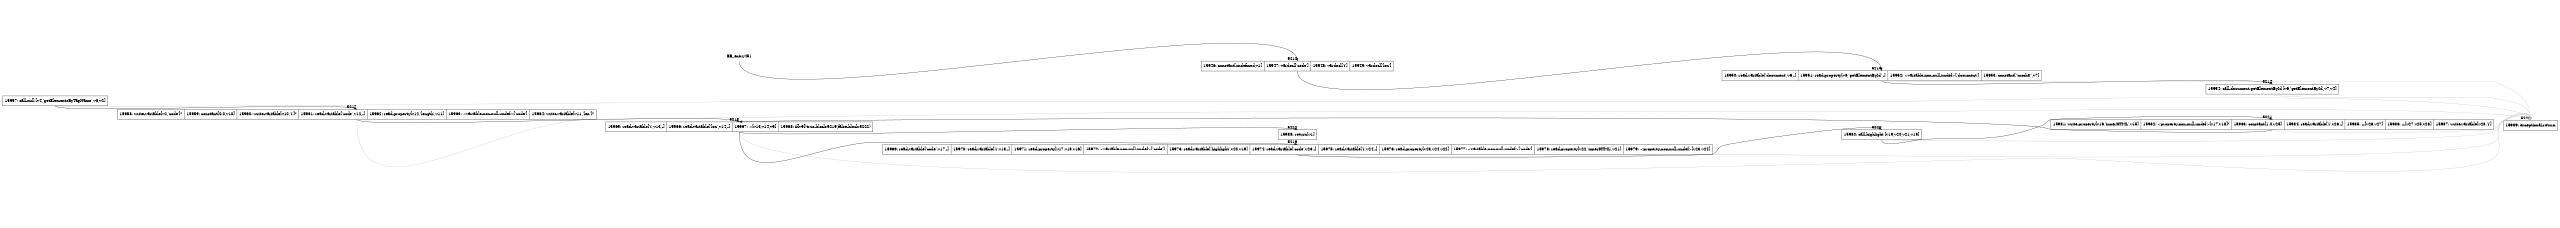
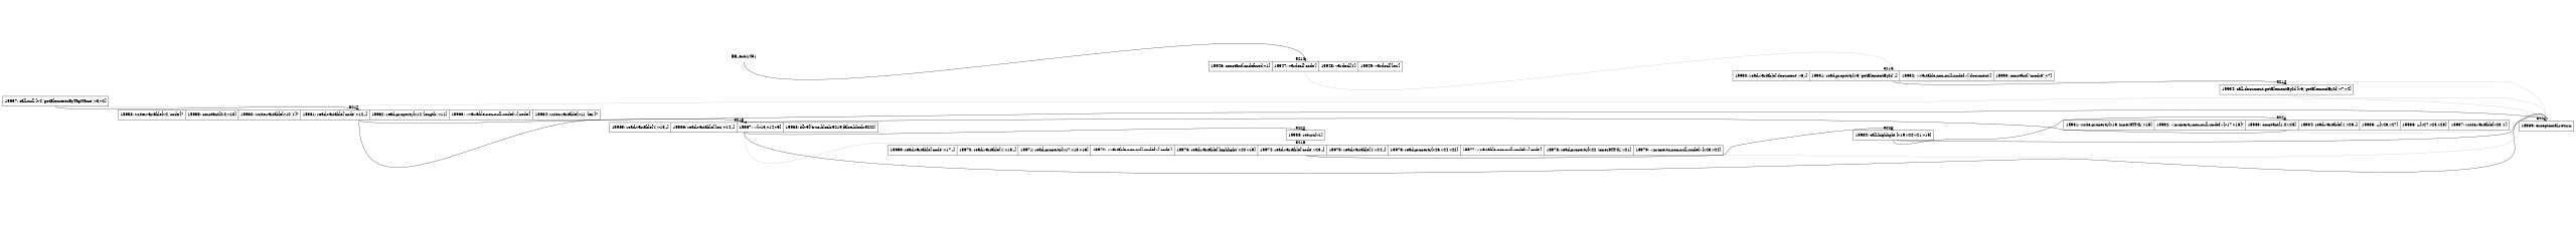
  digraph {
    rankdir=LR
    node [shape=record]
    edge [headport=n tailport=s]
    n1 [label=BB_entry451 shape=none]
    n2 [label="{15946: constant[undefined,v1]|15947: vardecl['code']|15948: vardecl['i']|15949: vardecl['len']}"]
    n3 [label="{15950: read-variable['document',v6,-]|15951: read-property[v6,'getElementById',-]|15952: \<variable-non-null-undef\>['document']|15953: constant[\"mocha\",v7]}"]
    n4 [label="{15954: call-document.getElementById [v6,'getElementById',v7,v4]}"]
    n5 [label="{15989: exceptional-return}"]
    n6 [label="{15957: call-null [v4,'getElementsByTagName',v8,v2]}"]
    n7 [label="{15958: write-variable[v2,'code']*|15959: constant[0.0,v10]|15960: write-variable[v10,'i']*|15961: read-variable['code',v12,-]|15962: read-property[v12,'length',v11]|15963: \<variable-non-null-undef\>['code']|15964: write-variable[v11,'len']*}"]
    n8 [label="{15965: read-variable['i',v13,-]|15966: read-variable['len',v14,-]|15967: \<[v13,v14,v9]|15968: if[v9](true-block:5219,false-block:5222)}"]
    n9 [label="{15969: read-variable['code',v17,-]|15970: read-variable['i',v18,-]|15971: read-property[v17,v18,v16]|15972: \<variable-non-null-undef\>['code']|15973: read-variable['highlight',v20,v19]|15974: read-variable['code',v23,-]|15975: read-variable['i',v24,-]|15976: read-property[v23,v24,v22]|15977: \<variable-non-null-undef\>['code']|15978: read-property[v22,'innerHTML',v21]|15979: \<property-non-null-undef\>[v23,v24]}"]
    n10 [label="{15988: return[v1]}"]
    n11 [label="{15980: call-highlight [v19,v20,v21,v15]}"]
    n12 [label="{15981: write-property[v16,'innerHTML',v15]|15982: \<property-non-null-undef\>[v17,v18]*|15983: constant[1.0,v25]|15984: read-variable['i',v26,-]|15985: +[v26,v27]|15986: +[v27,v25,v28]|15987: write-variable[v28,'i']}"]
    n1 -> n2 [headlabel="    5212"]
-   n2 -> n3 [headlabel="      5213"]
+   n2 -> n3 [headlabel="      5213" color=gray]
    n3 -> n4 [headlabel="      5214"]
    n3 -> n5 [color=gray headlabel="      5223"]
    n4 -> n5 [color=gray]
    n6 -> n5 [color=gray]
    n6 -> n7 [headlabel="      5217"]
-   n7 -> n5 [color=gray]
+   n7 -> n5 [color=black]
    n7 -> n8 [headlabel="      5218"]
-   n8 -> n5 [color=gray]
-   n8 -> n9 [headlabel="      5219"]
+   n8 -> n5 [color=black]
+   n8 -> n9 [headlabel="      5219" color=gray]
    n8 -> n10 [headlabel="      5222"]
    n9 -> n5 [color=gray]
    n9 -> n11 [headlabel="      5220"]
-   n11 -> n5 [color=gray]
+   n11 -> n5 [color=black]
    n11 -> n12 [headlabel="      5221"]
    n12 -> n5 [color=gray]
    n12 -> n8
  }
